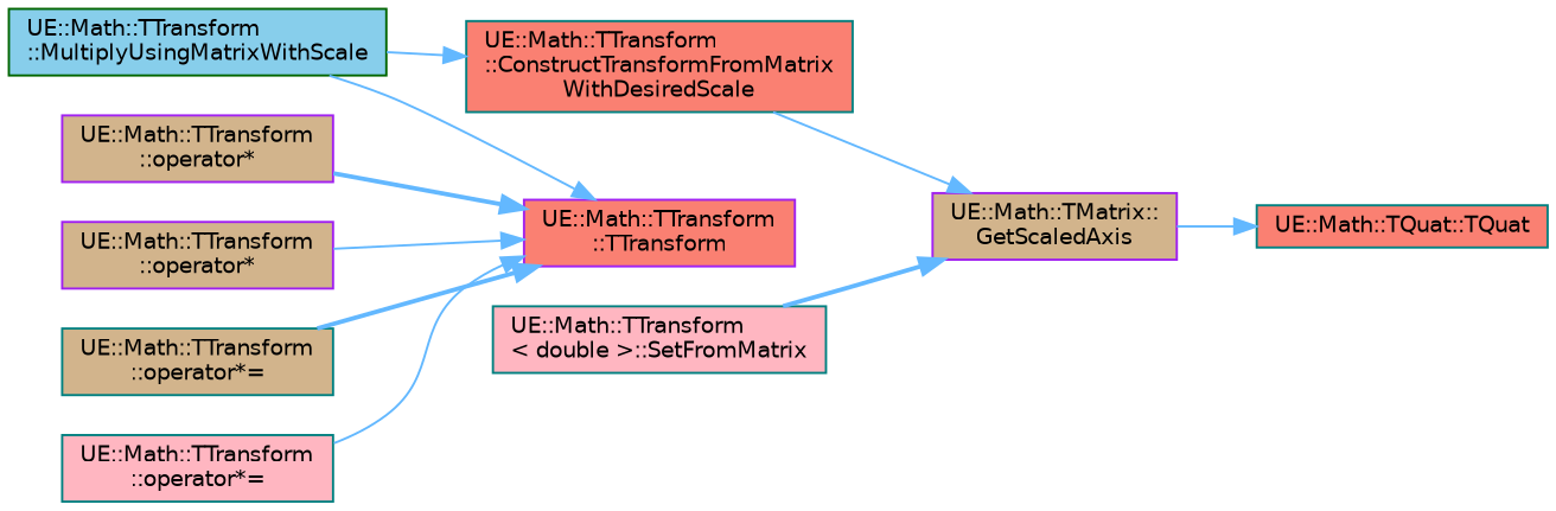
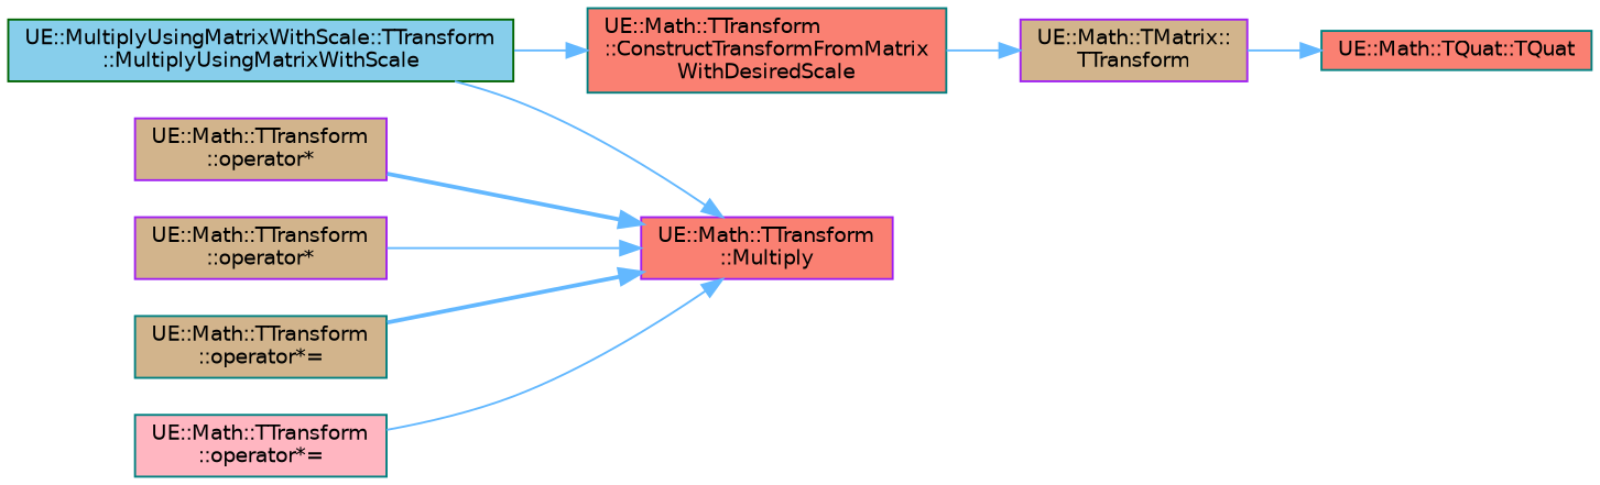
  digraph {
    rankdir=RL
    node [color=teal fillcolor=tan fontname=Helvetica fontsize=10 shape=box style=filled]
    edge [color=steelblue1 dir=back fontname=Helvetica fontsize=10 labelfontname=Helvetica labelfontsize=10 style=solid]
-   n1 [color=purple fontcolor=black height=0.2 label="UE::Math::TMatrix::\lGetScaledAxis" width=0.4]
+   n1 [color=purple fontcolor=black height=0.2 label="UE::Math::TMatrix::\lTTransform" width=0.4]
    n2 [fillcolor=salmon height=0.2 label="UE::Math::TTransform\l::ConstructTransformFromMatrix\lWithDesiredScale" width=0.4]
-   n3 [fillcolor=lightpink height=0.2 label="UE::Math::TTransform\l\< double \>::SetFromMatrix" width=0.4]
    n4 [fillcolor=salmon height=0.2 label="UE::Math::TQuat::TQuat" width=0.4]
-   n5 [color=darkgreen fillcolor=skyblue height=0.2 label="UE::Math::TTransform\l::MultiplyUsingMatrixWithScale" width=0.4]
-   n6 [color=purple fillcolor=salmon height=0.2 label="UE::Math::TTransform\l::TTransform" width=0.4]
+   n5 [color=darkgreen fillcolor=skyblue height=0.2 label="UE::MultiplyUsingMatrixWithScale::TTransform\l::MultiplyUsingMatrixWithScale" width=0.4]
+   n6 [color=purple fillcolor=salmon height=0.2 label="UE::Math::TTransform\l::Multiply" width=0.4]
    n7 [color=purple height=0.2 label="UE::Math::TTransform\l::operator*" width=0.4]
    n8 [color=purple height=0.2 label="UE::Math::TTransform\l::operator*" width=0.4]
    n9 [height=0.2 label="UE::Math::TTransform\l::operator*=" width=0.4]
    n10 [fillcolor=lightpink height=0.2 label="UE::Math::TTransform\l::operator*=" width=0.4]
    n1 -> n2
-   n1 -> n3 [style=bold]
    n2 -> n5
    n4 -> n1
    n6 -> n5
    n6 -> n7 [style=bold]
    n6 -> n8
    n6 -> n9 [style=bold]
    n6 -> n10
  }
